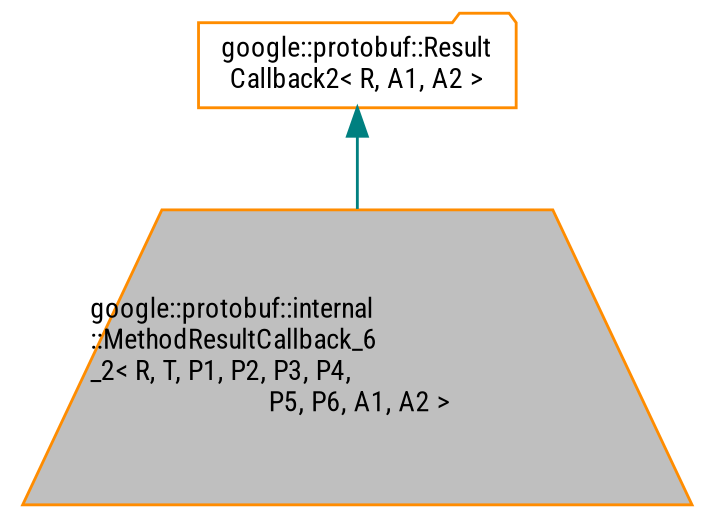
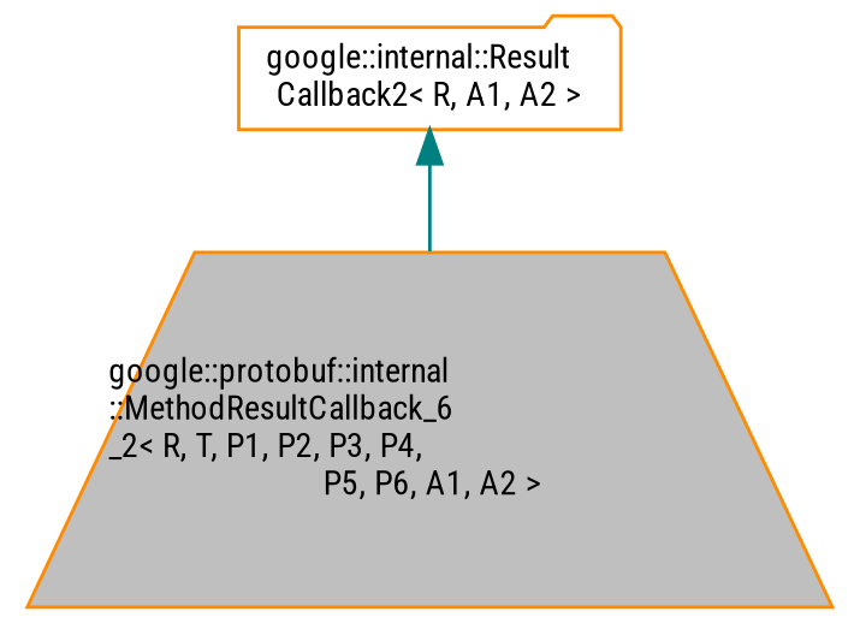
  digraph {
    fontname="Roboto Condensed"
    node [color=darkorange fontname="Roboto Condensed" fontsize=10 style=filled]
    n1 [fillcolor=grey75 fontcolor=black height=0.2 label="google::protobuf::internal\l::MethodResultCallback_6\l_2\< R, T, P1, P2, P3, P4,\l P5, P6, A1, A2 \>" shape=trapezium width=0.4]
-   n2 [fillcolor=white height=0.2 label="google::protobuf::Result\lCallback2\< R, A1, A2 \>" shape=folder width=0.4]
+   n2 [fillcolor=white height=0.2 label="google::internal::Result\lCallback2\< R, A1, A2 \>" shape=folder width=0.4]
    n2 -> n1 [color=teal dir=back fontname="Roboto Condensed" fontsize=10 labelfontname=Helvetica labelfontsize=10 style=solid]
  }
